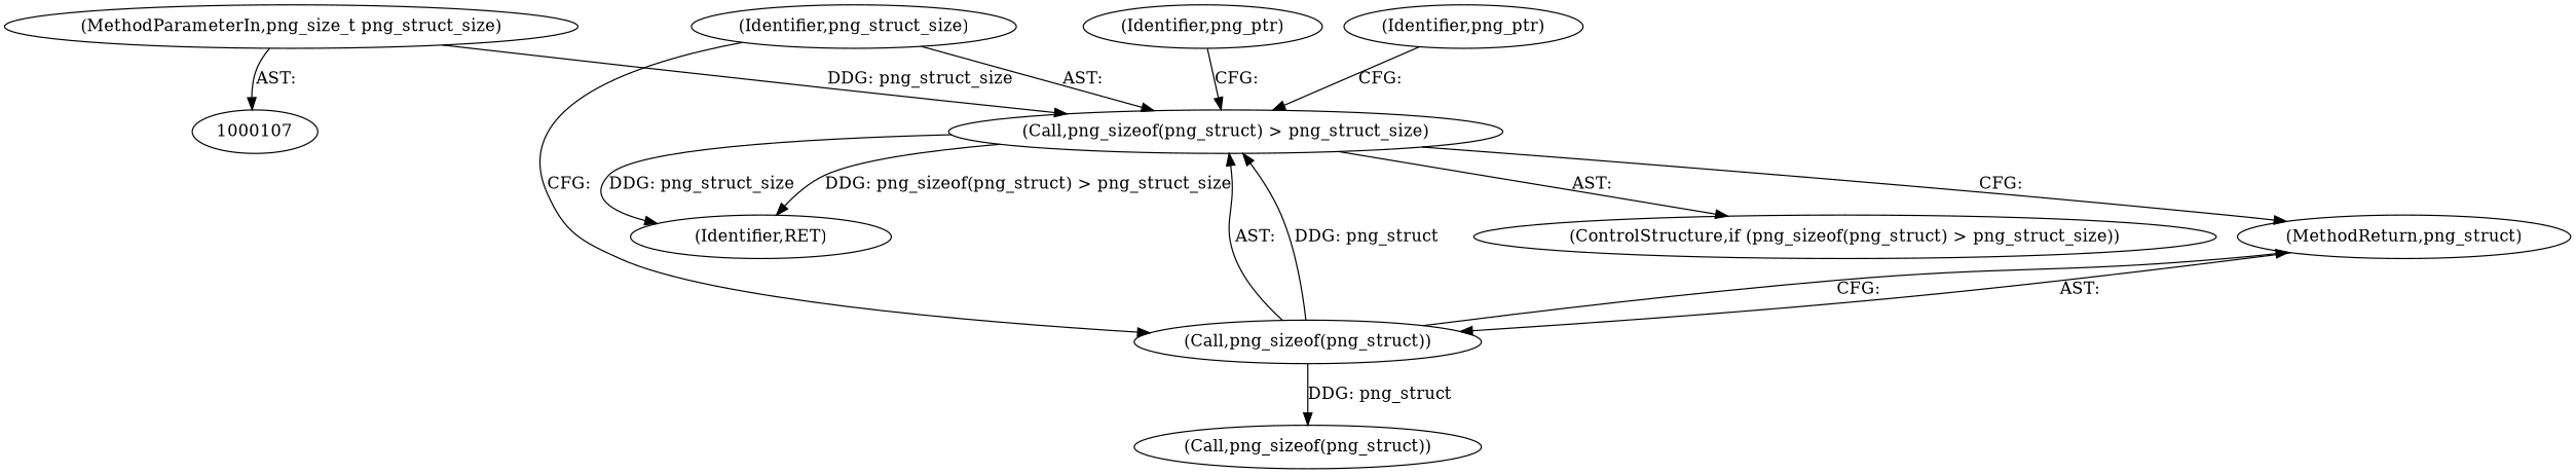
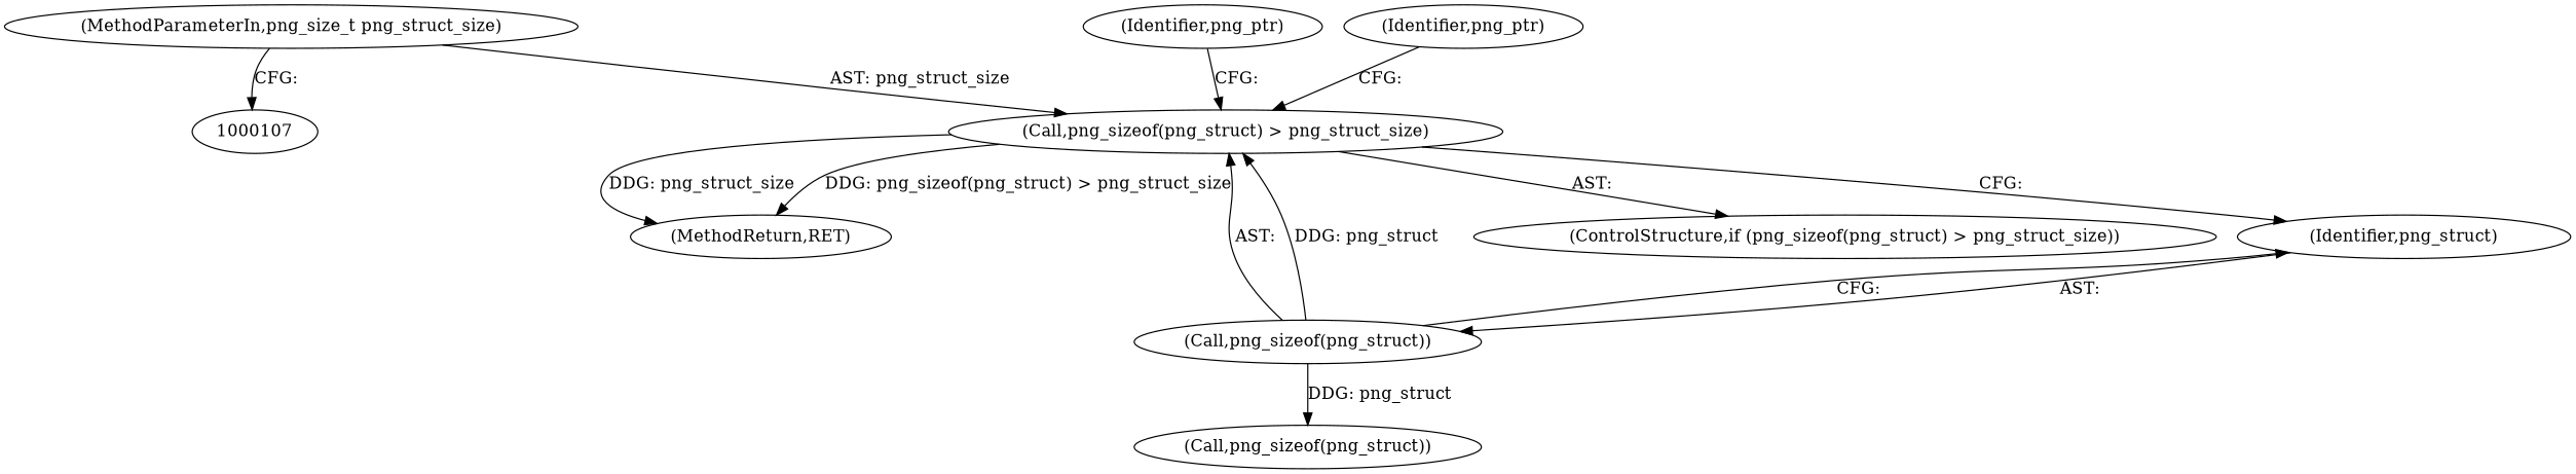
  digraph {
    n1 [label="(Call,png_sizeof(png_struct) > png_struct_size)"]
-   n2 [label="(Identifier,RET)"]
+   n2 [label="(MethodReturn,RET)"]
    n3 [label="(ControlStructure,if (png_sizeof(png_struct) > png_struct_size))"]
-   n4 [label="(MethodReturn,png_struct)"]
-   n5 [label="(Identifier,png_struct_size)"]
+   n4 [label="(Identifier,png_struct)"]
    n6 [label="(Call,png_sizeof(png_struct))"]
    n7 [label="(Call,png_sizeof(png_struct))"]
    n8 [label="(MethodParameterIn,png_size_t png_struct_size)"]
    1000107
    n10 [label="(Identifier,png_ptr)"]
    n11 [label="(Identifier,png_ptr)"]
    n1 -> n2 [label="DDG: png_sizeof(png_struct) > png_struct_size"]
    n1 -> n2 [label="DDG: png_struct_size"]
    n1 -> n3 [label="AST: "]
    n1 -> n4 [label="CFG: "]
    n4 -> n6 [label="AST: "]
-   n5 -> n1 [label="AST: "]
-   n5 -> n6 [label="CFG: "]
    n6 -> n1 [label="AST: "]
    n6 -> n1 [label="DDG: png_struct"]
    n6 -> n4 [label="CFG: "]
    n6 -> n7 [label="DDG: png_struct"]
-   n8 -> n1 [label="DDG: png_struct_size"]
-   n8 -> 1000107 [label="AST: "]
+   n8 -> n1 [label="AST: png_struct_size"]
+   n8 -> 1000107 [label="CFG: "]
    n10 -> n1 [label="CFG: "]
    n11 -> n1 [label="CFG: "]
  }
